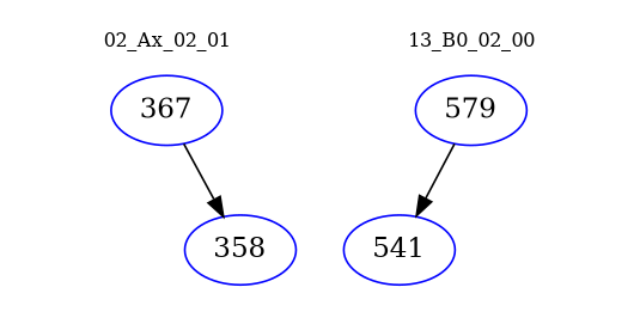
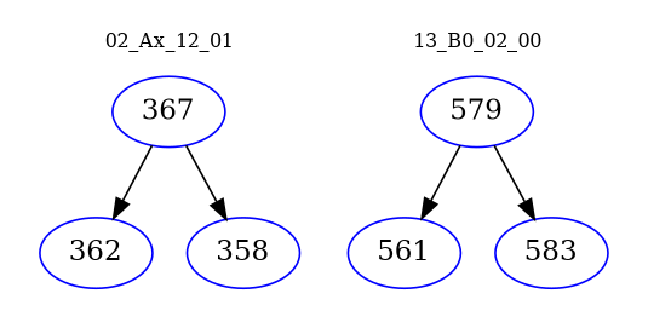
  digraph {
    node [color=blue]
    edge [color=black]
    n1 [label=367]
+   n2 [label=362]
    n3 [label=358]
    n4 [label=579]
-   n5 [label=541]
+   n5 [label=561]
+   n6 [label=583]
    subgraph cluster_1 {
      color=white
      fontsize=10
-     label="02_Ax_02_01"
+     label="02_Ax_12_01"
      n1
+     n2
      n3
    }
    subgraph cluster_2 {
      color=white
      fontsize=10
      label="13_B0_02_00"
      n4
      n5
+     n6
    }
+   n1 -> n2
    n1 -> n3
    n4 -> n5
+   n4 -> n6
  }
